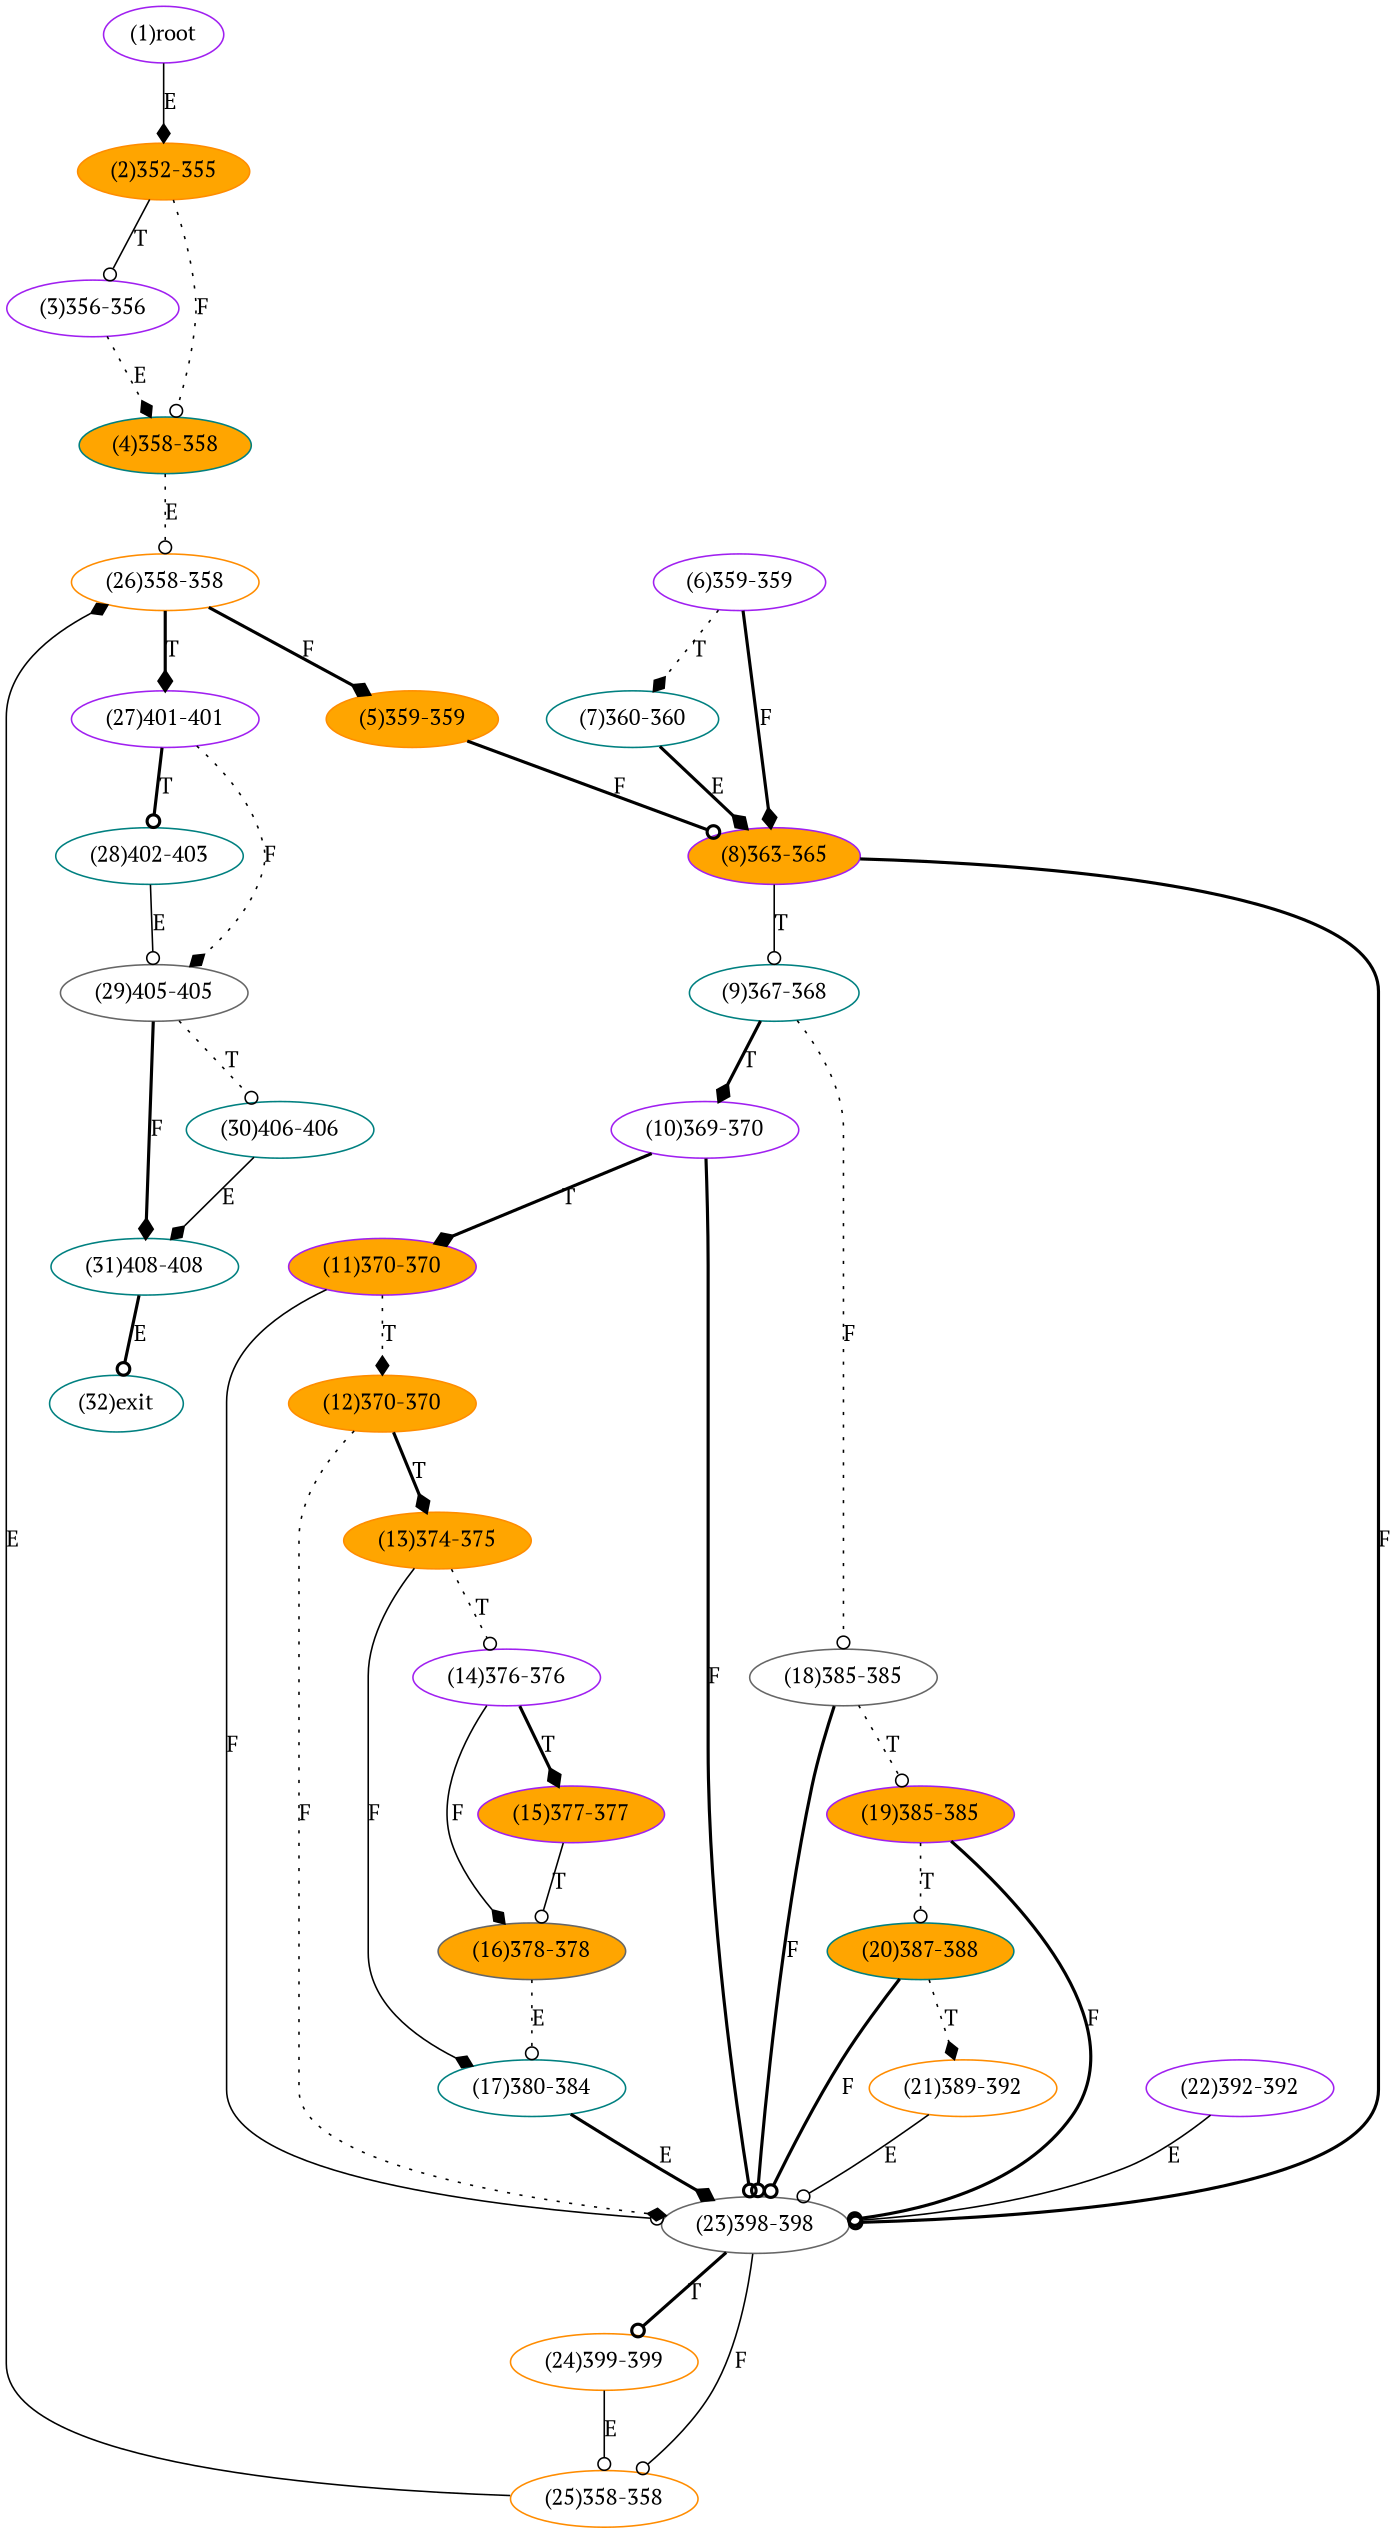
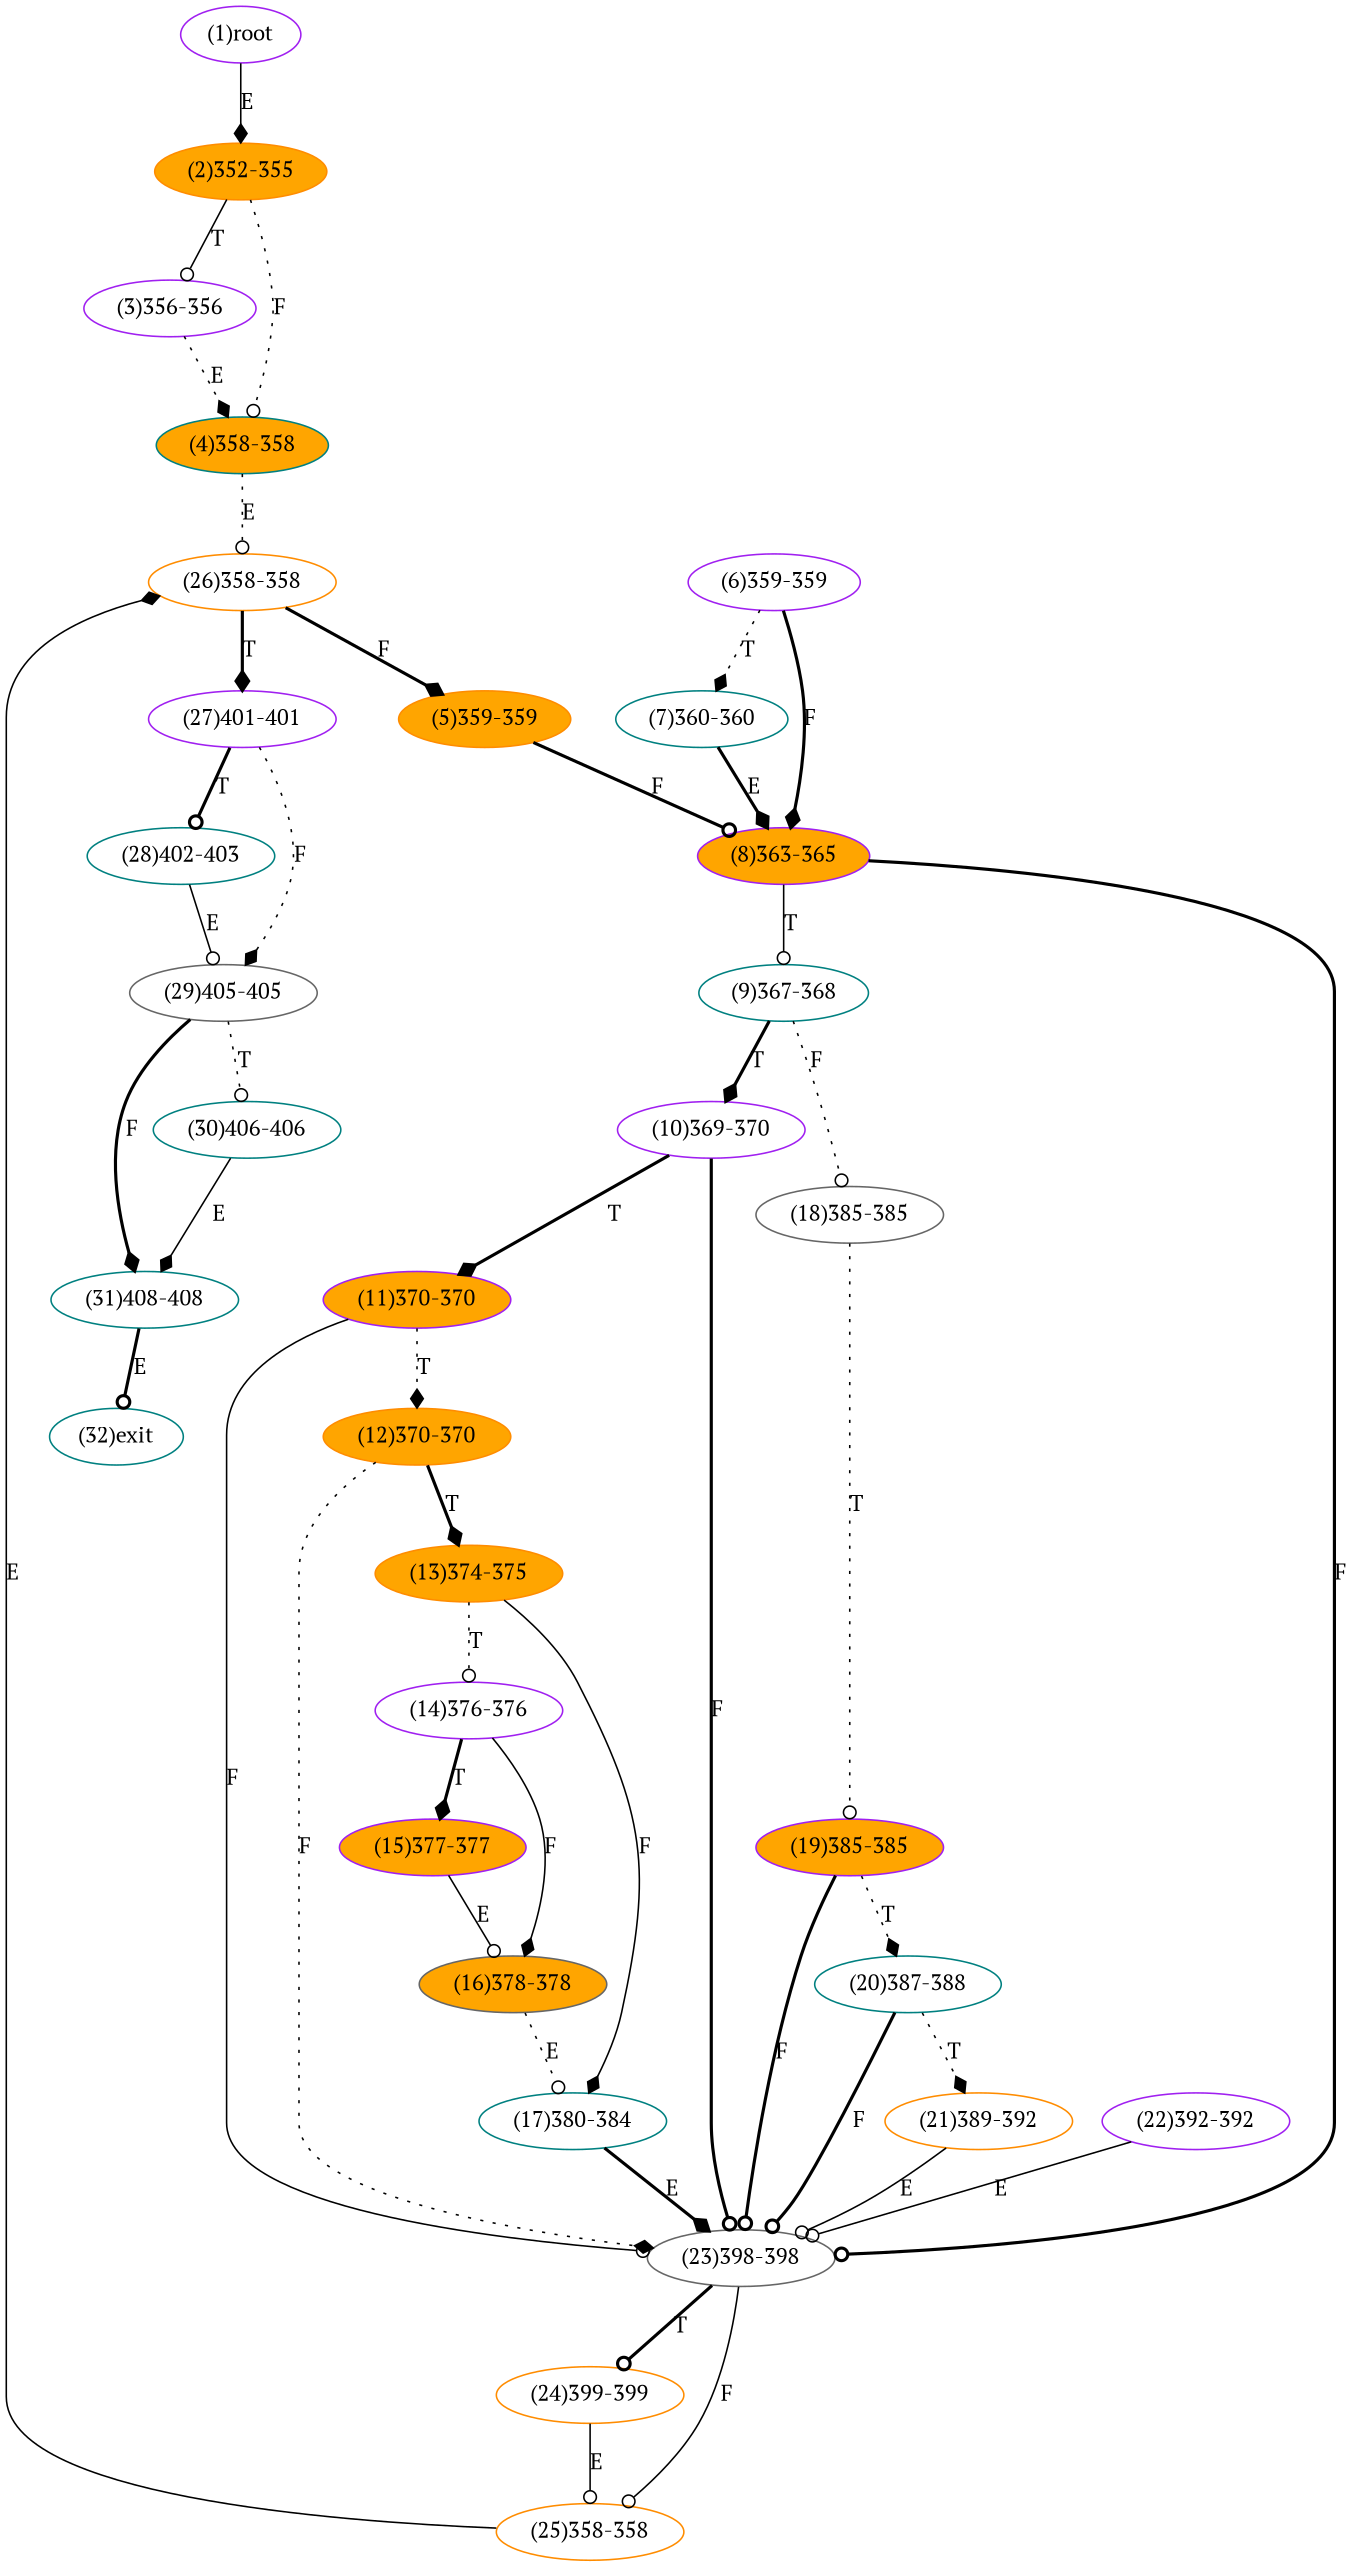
  digraph {
    fontname="PT Serif"
    node [color=purple fillcolor=white fontname="PT Serif" style=filled]
    edge [arrowhead=odot fontname="PT Serif" style=bold]
    n1 [label="(1)root"]
    n2 [color=darkorange fillcolor=orange label="(2)352-355"]
    n3 [label="(3)356-356"]
    n4 [color=teal fillcolor=orange label="(4)358-358"]
    n5 [color=darkorange label="(26)358-358"]
    n6 [color=darkorange fillcolor=orange label="(5)359-359"]
    n7 [label="(27)401-401"]
    n8 [fillcolor=orange label="(8)363-365"]
    n9 [label="(6)359-359"]
    n10 [color=teal label="(7)360-360"]
    n11 [color=teal label="(9)367-368"]
    n12 [color=gray40 label="(23)398-398"]
    n13 [label="(10)369-370"]
    n14 [color=gray40 label="(18)385-385"]
    n15 [color=darkorange label="(25)358-358"]
    n16 [color=darkorange label="(24)399-399"]
    n17 [fillcolor=orange label="(11)370-370"]
    n18 [fillcolor=orange label="(19)385-385"]
    n19 [color=darkorange fillcolor=orange label="(12)370-370"]
    n20 [color=darkorange fillcolor=orange label="(13)374-375"]
    n21 [label="(14)376-376"]
    n22 [color=teal label="(17)380-384"]
    n23 [fillcolor=orange label="(15)377-377"]
    n24 [color=gray40 fillcolor=orange label="(16)378-378"]
-   n25 [color=teal fillcolor=orange label="(20)387-388"]
+   n25 [color=teal label="(20)387-388"]
    n26 [color=darkorange label="(21)389-392"]
    n27 [label="(22)392-392"]
    n28 [color=gray40 label="(29)405-405"]
    n29 [color=teal label="(28)402-403"]
    n30 [color=teal label="(31)408-408"]
    n31 [color=teal label="(30)406-406"]
    n32 [color=teal label="(32)exit"]
    n1 -> n2 [arrowhead=diamond label=E style=solid]
    n2 -> n3 [label=T style=solid]
    n2 -> n4 [label=F style=dotted]
    n3 -> n4 [arrowhead=diamond label=E style=dotted]
    n4 -> n5 [label=E style=dotted]
    n5 -> n6 [arrowhead=diamond label=F]
    n5 -> n7 [arrowhead=diamond label=T]
    n6 -> n8 [label=F]
    n7 -> n28 [arrowhead=diamond label=F style=dotted]
    n7 -> n29 [label=T]
    n8 -> n11 [label=T style=solid]
    n8 -> n12 [label=F]
    n9 -> n8 [arrowhead=diamond label=F]
    n9 -> n10 [arrowhead=diamond label=T style=dotted]
    n10 -> n8 [arrowhead=diamond label=E]
    n11 -> n13 [arrowhead=diamond label=T]
    n11 -> n14 [label=F style=dotted]
    n12 -> n15 [label=F style=solid]
    n12 -> n16 [label=T]
    n13 -> n12 [label=F]
    n13 -> n17 [arrowhead=diamond label=T]
-   n14 -> n12 [label=F]
    n14 -> n18 [label=T style=dotted]
    n15 -> n5 [arrowhead=diamond label=E style=solid]
    n16 -> n15 [label=E style=solid]
    n17 -> n12 [label=F style=solid]
    n17 -> n19 [arrowhead=diamond label=T style=dotted]
    n18 -> n12 [label=F]
-   n18 -> n25 [label=T style=dotted]
+   n18 -> n25 [arrowhead=diamond label=T style=dotted]
    n19 -> n12 [arrowhead=diamond label=F style=dotted]
    n19 -> n20 [arrowhead=diamond label=T]
    n20 -> n21 [label=T style=dotted]
    n20 -> n22 [arrowhead=diamond label=F style=solid]
    n21 -> n23 [arrowhead=diamond label=T]
    n21 -> n24 [arrowhead=diamond label=F style=solid]
    n22 -> n12 [arrowhead=diamond label=E]
-   n23 -> n24 [label=T style=solid]
+   n23 -> n24 [label=E style=solid]
    n24 -> n22 [label=E style=dotted]
    n25 -> n12 [label=F]
    n25 -> n26 [arrowhead=diamond label=T style=dotted]
    n26 -> n12 [label=E style=solid]
    n27 -> n12 [label=E style=solid]
    n28 -> n30 [arrowhead=diamond label=F]
    n28 -> n31 [label=T style=dotted]
    n29 -> n28 [label=E style=solid]
    n30 -> n32 [label=E]
    n31 -> n30 [arrowhead=diamond label=E style=solid]
  }
